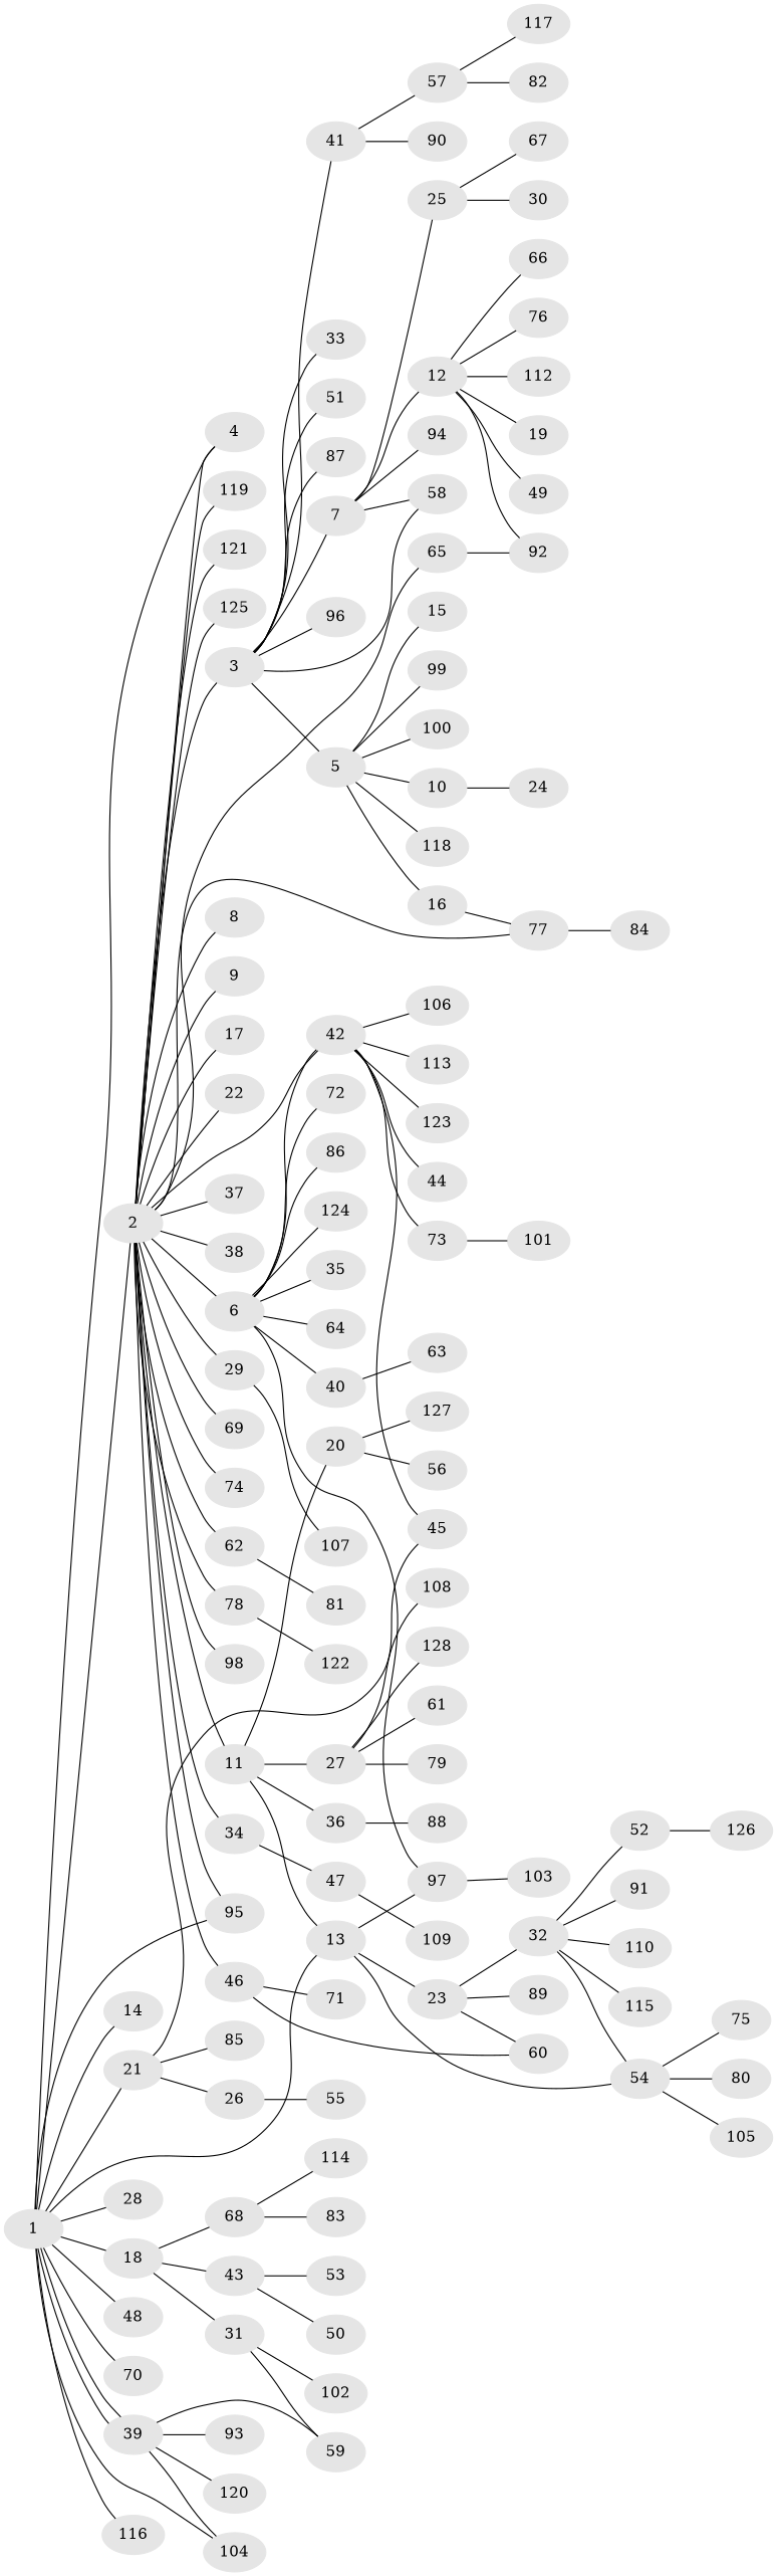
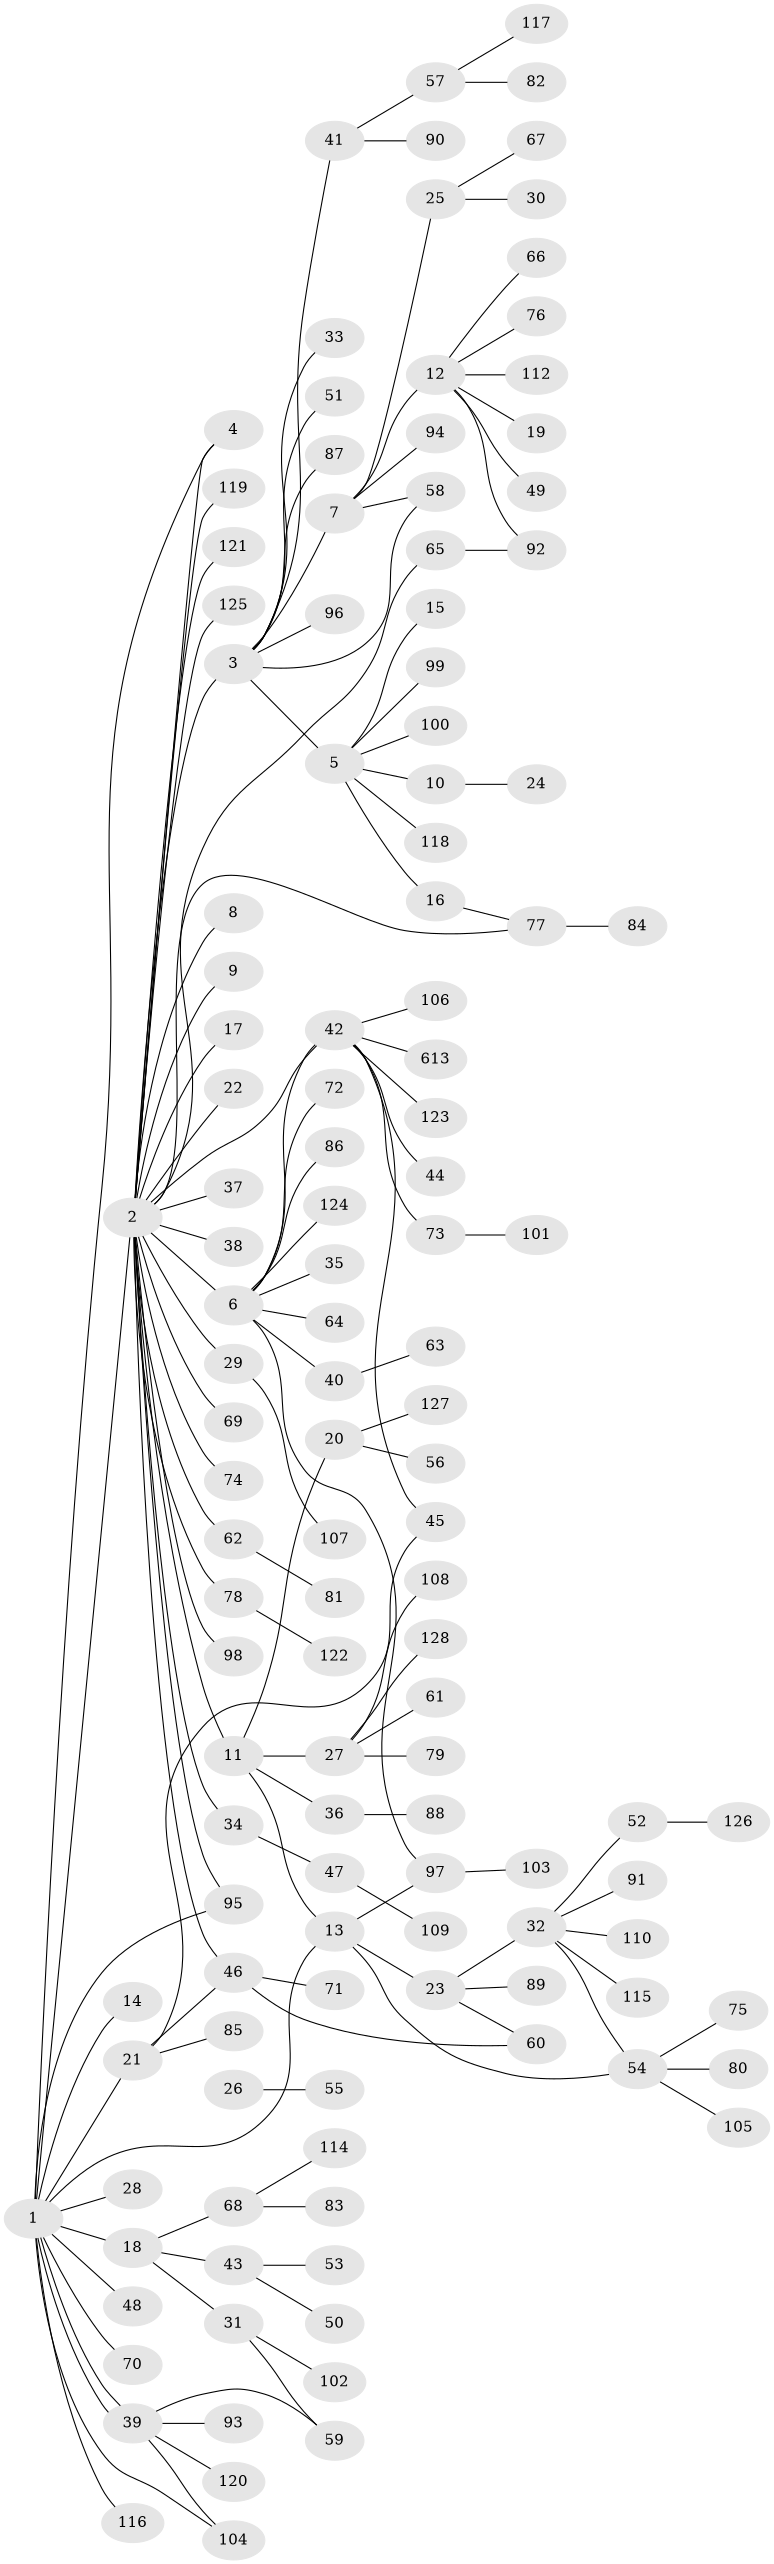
  graph {
    rankdir=LR
    node [color=gray90 style=filled]
    1
    2
    4
    13
    14
    18
    21
    28
    39
    48
    70
    95
    104
    116
    3
    6
    8
    9
    11
    17
    22
    29
    34
    37
    38
    42
    46
    62
    65
    69
    74
    77
    78
    98
    119
    121
    125
    97
    23
    54
    31
    43
    68
    26
    45
    85
    59
    93
    120
    5
    7
    33
    41
    51
    58
    87
    96
    35
    40
    64
    72
    86
    124
    20
    27
    36
    107
    47
    44
    73
    106
-   113
+   113 [label=613]
    123
    60
    71
    81
    92
    84
    122
    10
    15
    16
    99
    100
    118
    12
    25
    94
    57
    90
    24
    63
    103
    19
    49
    66
    76
    112
    30
    67
    56
    127
    61
    79
    108
    128
    88
    32
    89
    75
    80
    105
    102
    50
    53
    83
    114
    55
    52
    91
    110
    115
    126
    109
    82
    117
    101
    1 -- 2
    1 -- 4
    1 -- 13
    1 -- 14
    1 -- 18
    1 -- 21
    1 -- 28
    1 -- 39
    1 -- 39
    1 -- 48
    1 -- 70
    1 -- 95
    1 -- 104
    1 -- 116
    2 -- 4
    2 -- 95
    2 -- 3
    2 -- 6
    2 -- 8
    2 -- 9
    2 -- 11
    2 -- 17
    2 -- 22
    2 -- 29
    2 -- 34
    2 -- 37
    2 -- 38
    2 -- 42
    2 -- 46
    2 -- 62
    2 -- 65
    2 -- 69
    2 -- 74
    2 -- 77
    2 -- 78
    2 -- 98
    2 -- 119
    2 -- 121
    2 -- 125
    13 -- 97
    13 -- 23
    13 -- 54
    18 -- 31
    18 -- 43
    18 -- 68
-   21 -- 26
+   21 -- 46
    21 -- 45
    21 -- 85
    39 -- 104
    39 -- 59
    39 -- 93
    39 -- 120
    3 -- 5
    3 -- 7
    3 -- 33
    3 -- 41
    3 -- 51
    3 -- 58
    3 -- 87
    3 -- 96
    6 -- 42
    6 -- 97
    6 -- 35
    6 -- 40
    6 -- 64
    6 -- 72
    6 -- 86
    6 -- 124
    11 -- 13
    11 -- 20
    11 -- 27
    11 -- 36
    29 -- 107
    34 -- 47
    42 -- 45
    42 -- 44
    42 -- 73
    42 -- 106
    42 -- 113
    42 -- 123
    46 -- 60
    46 -- 71
    62 -- 81
    65 -- 92
    77 -- 84
    78 -- 122
    97 -- 103
    23 -- 60
    23 -- 32
    23 -- 89
    54 -- 75
    54 -- 80
    54 -- 105
    31 -- 59
    31 -- 102
    43 -- 50
    43 -- 53
    68 -- 83
    68 -- 114
    26 -- 55
    5 -- 10
    5 -- 15
    5 -- 16
    5 -- 99
    5 -- 100
    5 -- 118
    7 -- 58
    7 -- 12
    7 -- 25
    7 -- 94
    41 -- 57
    41 -- 90
    40 -- 63
    20 -- 56
    20 -- 127
    27 -- 61
    27 -- 79
    27 -- 108
    27 -- 128
    36 -- 88
    47 -- 109
    73 -- 101
    10 -- 24
    16 -- 77
    12 -- 92
    12 -- 19
    12 -- 49
    12 -- 66
    12 -- 76
    12 -- 112
    25 -- 30
    25 -- 67
    57 -- 82
    57 -- 117
    32 -- 54
    32 -- 52
    32 -- 91
    32 -- 110
    32 -- 115
    52 -- 126
  }
